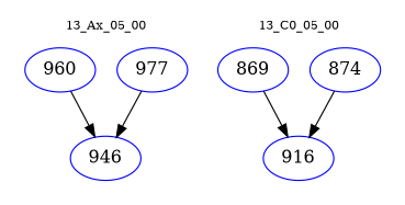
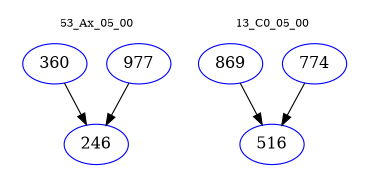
  digraph {
    node [color=blue]
    edge [color=black]
    n1 [label=977]
-   n2 [label=946]
-   n3 [label=960]
-   n4 [label=874]
+   n2 [label=246]
+   n3 [label=360]
+   n4 [label=774]
    n5 [label=869]
-   n6 [label=916]
+   n6 [label=516]
    subgraph cluster_1 {
      color=white
      fontsize=10
-     label="13_Ax_05_00"
+     label="53_Ax_05_00"
      n1
      n2
      n3
    }
    subgraph cluster_2 {
      color=white
      fontsize=10
      label="13_C0_05_00"
      n4
      n5
      n6
    }
    n1 -> n2
    n3 -> n2
    n4 -> n6
    n5 -> n6
  }
